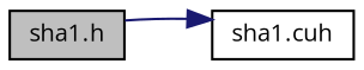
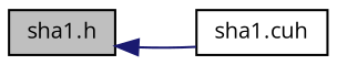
  digraph {
    rankdir=LR
    fontname="Open Sans"
    node [color=black fontname="Open Sans" fontsize=10 shape=record]
    n1 [fillcolor=grey75 fontcolor=black height=0.2 label="sha1.h" style=filled width=0.4]
    n2 [height=0.2 label="sha1.cuh" width=0.4]
-   n2 -> n1 [color=midnightblue dir=back fontname="Open Sans" fontsize=10 labelfontname=Helvetica labelfontsize=10 style=solid]
+   n1 -> n2 [color=midnightblue dir=back fontname="Open Sans" fontsize=10 labelfontname=Helvetica labelfontsize=10 style=solid]
  }
